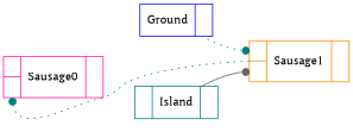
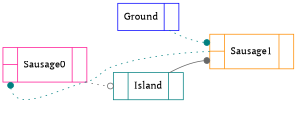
  digraph {
    fontname="PT Serif"
    rankdir=LR
    node [fontname="PT Serif" shape=record]
    edge [arrowhead=dot color=gray40 fontname="PT Serif" style=dotted]
    n1 [color=deeppink label="{{<Player>|<Sausage1P>}|{Sausage0}|<Sausage0OUT>}"]
    n2 [color=teal label="{{<Sausage0P>}|{Island}|<IslandOUT>}"]
    n3 [color=blue label="{{Ground}|<GroundOUT>}"]
    n4 [color=darkorange label="{{<GroundP>|<Island>}|{Sausage1}|<Sausage1OUT>}"]
+   n1 -> n2 [arrowhead=odot headport=Sausage0P]
    n2 -> n4 [headport=Island style=""]
    n3 -> n4 [color=teal headport=GroundP]
    n4 -> n1 [color=teal headport=Sausage1P]
  }
